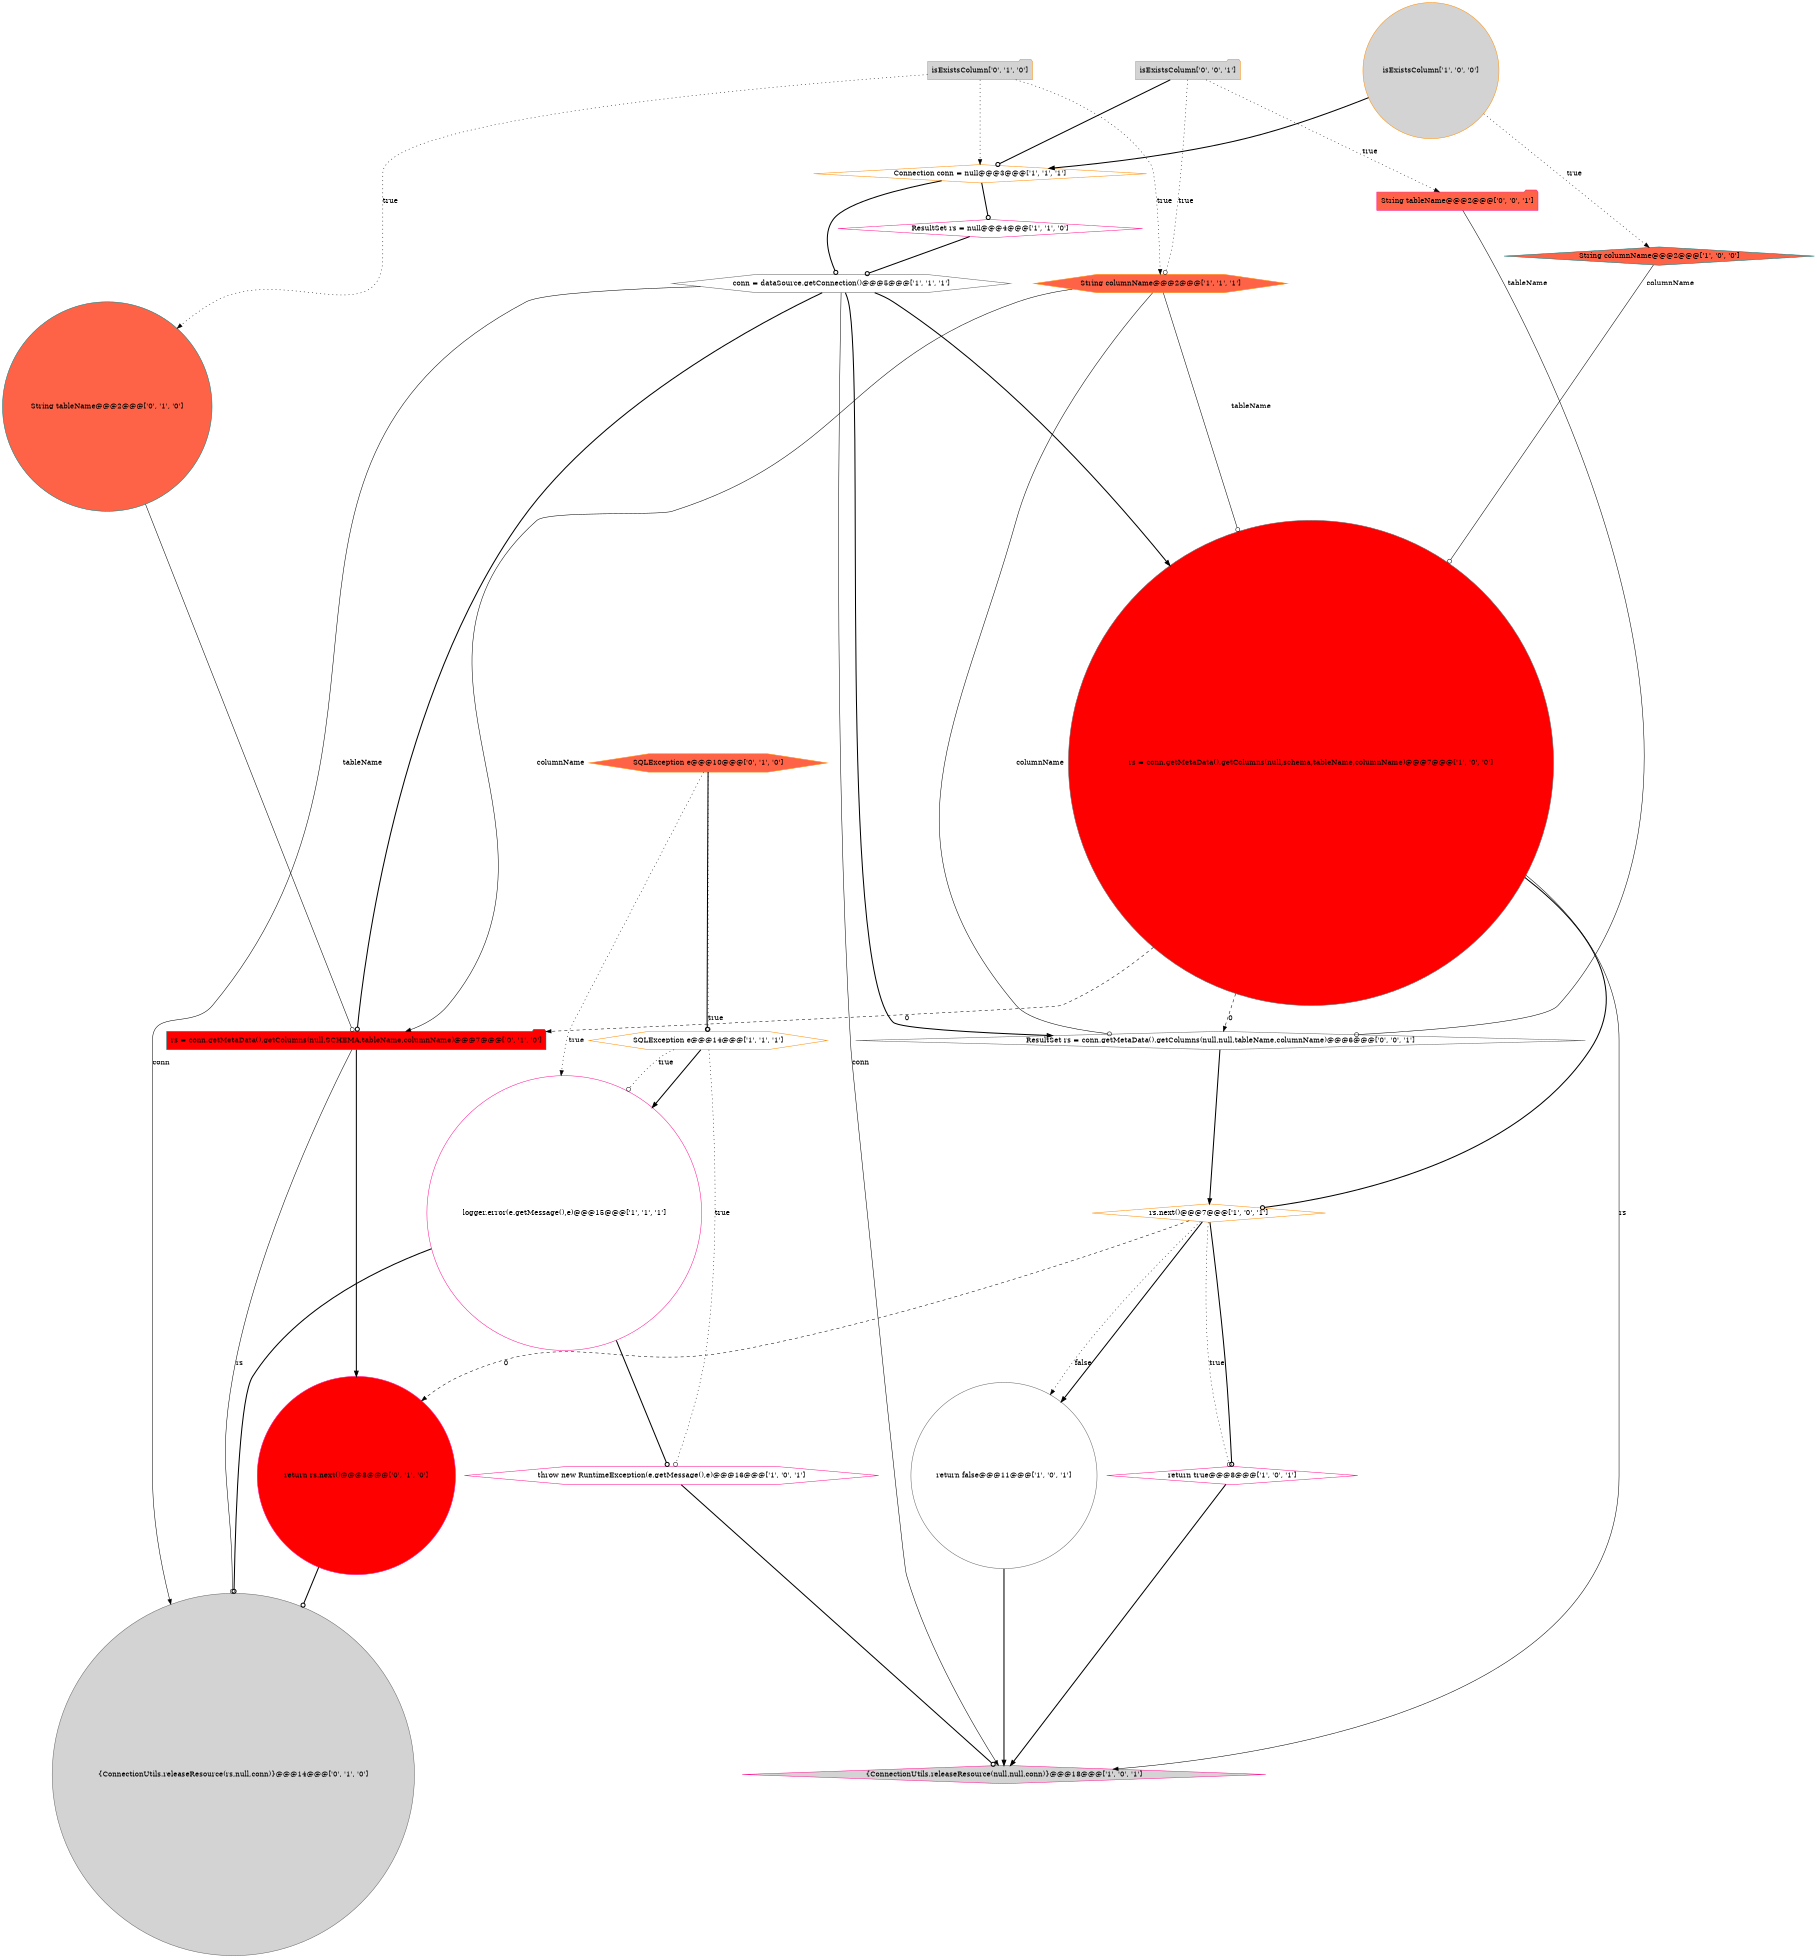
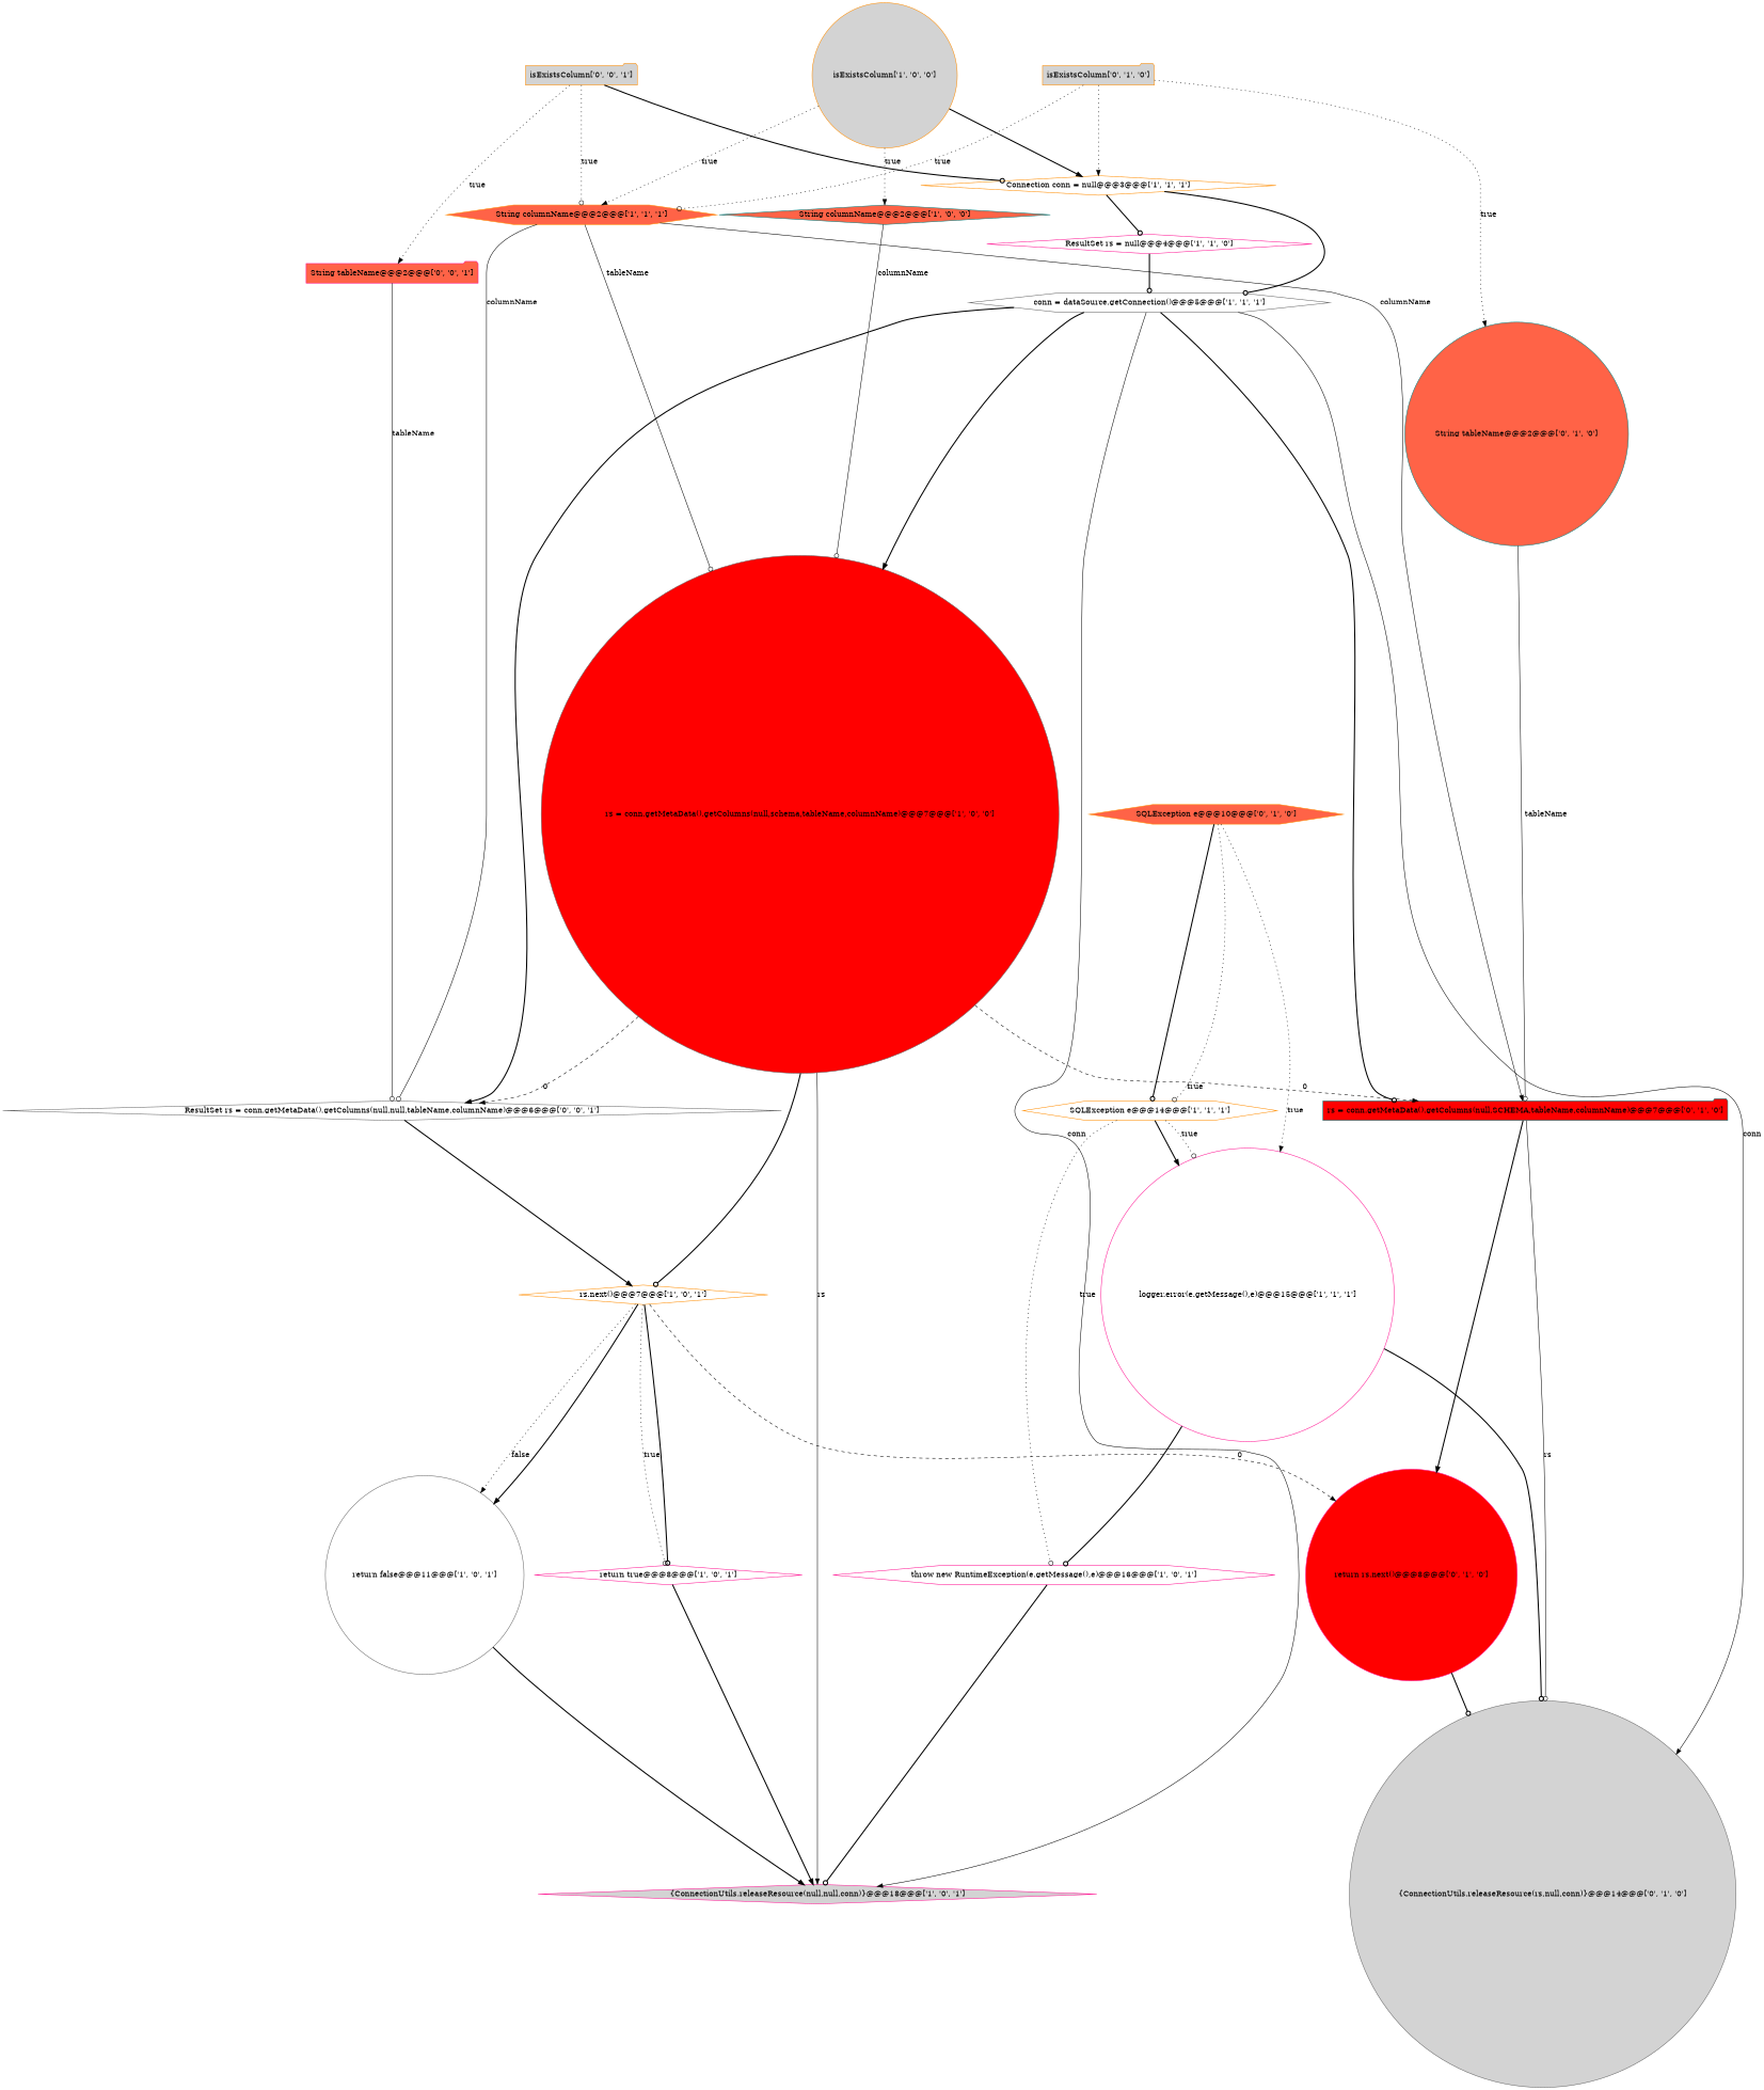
  digraph {
    node [color=darkorange fillcolor=white shape=diamond style=filled]
    edge [arrowhead=odot style=bold]
    n1 [color=deeppink label="return true@@@8@@@['1', '0', '1']"]
    n2 [color=deeppink fillcolor=lightgray label="{ConnectionUtils.releaseResource(null,null,conn)}@@@18@@@['1', '0', '1']"]
    n3 [color=deeppink label="ResultSet rs = null@@@4@@@['1', '1', '0']"]
    n4 [color=gray40 label="conn = dataSource.getConnection()@@@5@@@['1', '1', '1']" shape=hexagon]
    n5 [color=gray40 fillcolor=lightgray label="{ConnectionUtils.releaseResource(rs,null,conn)}@@@14@@@['0', '1', '0']" shape=circle]
    n6 [color=teal fillcolor=red label="rs = conn.getMetaData().getColumns(null,SCHEMA,tableName,columnName)@@@7@@@['0', '1', '0']" shape=folder]
    n7 [color=gray40 fillcolor=red label="rs = conn.getMetaData().getColumns(null,schema,tableName,columnName)@@@7@@@['1', '0', '0']" shape=circle]
    n8 [color=gray40 label="ResultSet rs = conn.getMetaData().getColumns(null,null,tableName,columnName)@@@6@@@['0', '0', '1']"]
    n9 [color=deeppink fillcolor=red label="return rs.next()@@@8@@@['0', '1', '0']" shape=circle]
    n10 [fillcolor=tomato label="SQLException e@@@10@@@['0', '1', '0']" shape=hexagon]
    n11 [color=deeppink label="logger.error(e.getMessage(),e)@@@15@@@['1', '1', '1']" shape=circle]
    n12 [label="SQLException e@@@14@@@['1', '1', '1']" shape=hexagon]
    n13 [color=deeppink label="throw new RuntimeException(e.getMessage(),e)@@@16@@@['1', '0', '1']" shape=hexagon]
    n14 [fillcolor=tomato label="String columnName@@@2@@@['1', '1', '1']" shape=hexagon]
    n15 [label="rs.next()@@@7@@@['1', '0', '1']"]
    n16 [color=gray40 label="return false@@@11@@@['1', '0', '1']" shape=circle]
    n17 [fillcolor=lightgray label="isExistsColumn['0', '0', '1']" shape=folder]
    n18 [color=deeppink fillcolor=tomato label="String tableName@@@2@@@['0', '0', '1']" shape=folder]
    n19 [label="Connection conn = null@@@3@@@['1', '1', '1']"]
    n20 [fillcolor=lightgray label="isExistsColumn['1', '0', '0']" shape=circle]
    n21 [color=teal fillcolor=tomato label="String columnName@@@2@@@['1', '0', '0']"]
    n22 [color=teal fillcolor=tomato label="String tableName@@@2@@@['0', '1', '0']" shape=circle]
    n23 [fillcolor=lightgray label="isExistsColumn['0', '1', '0']" shape=folder]
    n1 -> n2 [arrowhead=normal]
    n3 -> n4
    n4 -> n2 [arrowhead=normal label=conn style=solid]
    n4 -> n5 [arrowhead=normal label=conn style=solid]
    n4 -> n6
    n4 -> n7 [arrowhead=normal]
    n4 -> n8 [arrowhead=normal]
    n6 -> n5 [label=rs style=solid]
    n6 -> n9 [arrowhead=normal]
    n7 -> n2 [arrowhead=normal label=rs style=solid]
    n7 -> n6 [arrowhead=normal label=0 style=dashed]
    n7 -> n8 [arrowhead=normal label=0 style=dashed]
    n7 -> n15
    n8 -> n15 [arrowhead=normal]
    n9 -> n5
    n10 -> n11 [arrowhead=normal label=true style=dotted]
    n10 -> n12 [label=true style=dotted]
    n10 -> n12
    n11 -> n5
    n11 -> n13
    n12 -> n11 [label=true style=dotted]
    n12 -> n11 [arrowhead=normal]
    n12 -> n13 [label=true style=dotted]
    n13 -> n2
    n14 -> n6 [arrowhead=normal label=columnName style=solid]
    n14 -> n7 [label=tableName style=solid]
    n14 -> n8 [label=columnName style=solid]
    n15 -> n1 [label=true style=dotted]
    n15 -> n1
    n15 -> n9 [arrowhead=normal label=0 style=dashed]
    n15 -> n16 [arrowhead=normal]
    n15 -> n16 [arrowhead=normal label=false style=dotted]
    n16 -> n2 [arrowhead=normal]
    n17 -> n14 [label=true style=dotted]
    n17 -> n18 [arrowhead=normal label=true style=dotted]
    n17 -> n19
    n18 -> n8 [label=tableName style=solid]
    n19 -> n3
    n19 -> n4
+   n20 -> n14 [arrowhead=normal label=true style=dotted]
    n20 -> n19 [arrowhead=normal]
    n20 -> n21 [arrowhead=normal label=true style=dotted]
    n21 -> n7 [label=columnName style=solid]
    n22 -> n6 [label=tableName style=solid]
-   n23 -> n14 [arrowhead=normal label=true style=dotted]
+   n23 -> n14 [label=true style=dotted]
    n23 -> n19 [arrowhead=normal style=dotted]
    n23 -> n22 [arrowhead=normal label=true style=dotted]
  }
